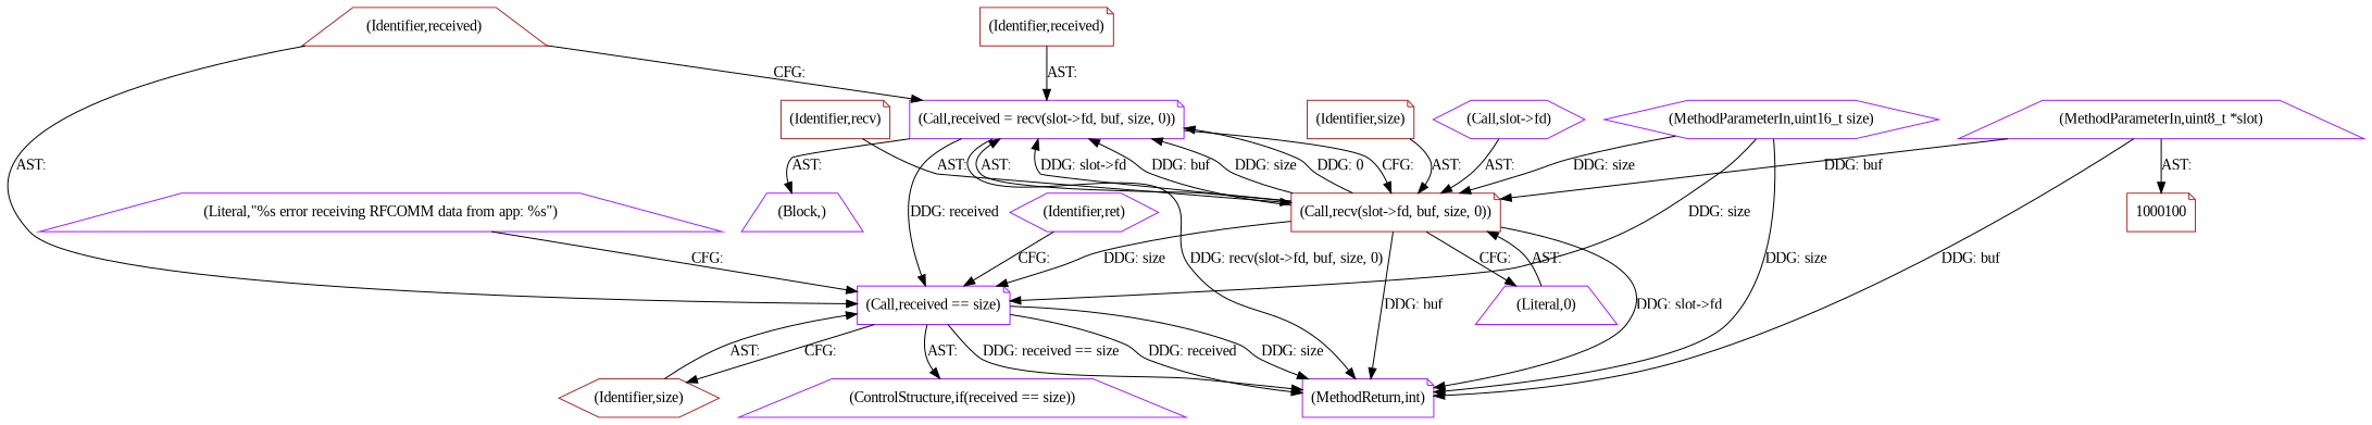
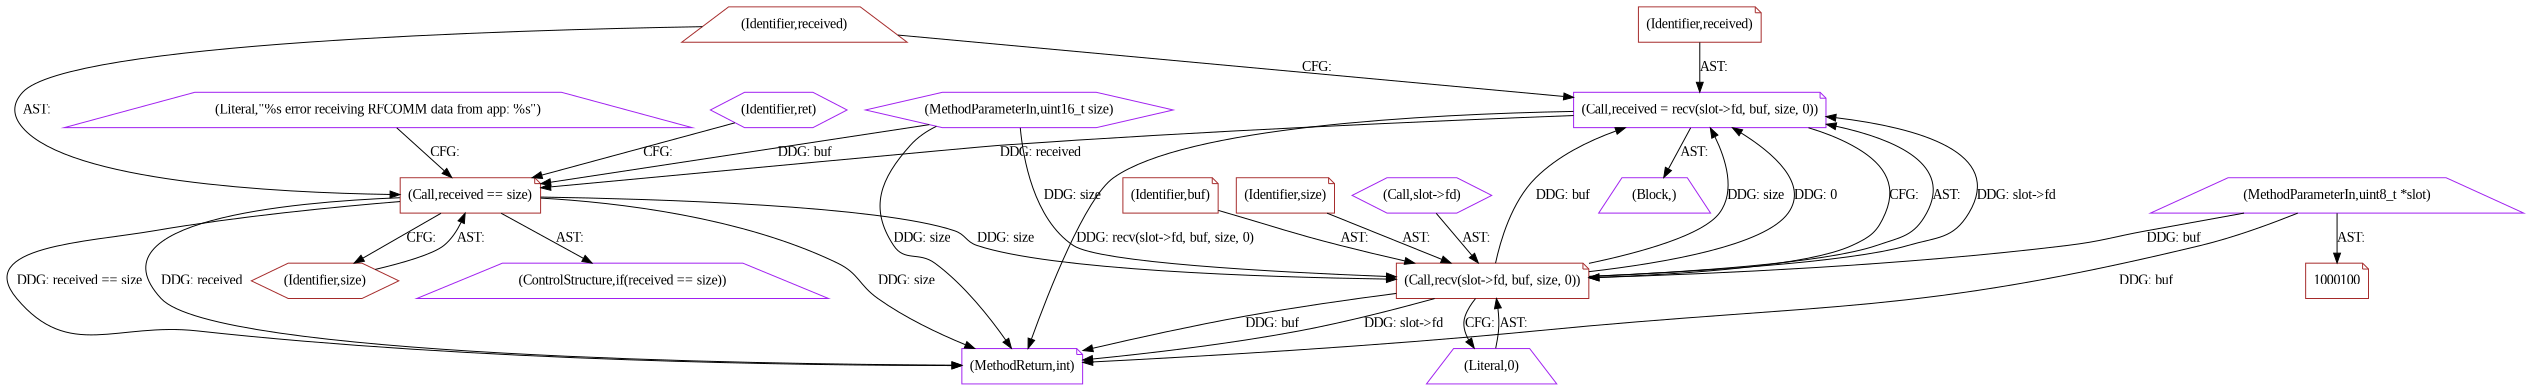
  digraph {
    fontname="Liberation Serif"
    node [color=purple fontname="Liberation Serif" shape=note]
    edge [fontname="Liberation Serif"]
    n1 [label="(Call,received = recv(slot->fd, buf, size, 0))"]
    n2 [color=brown label="(Call,recv(slot->fd, buf, size, 0))"]
-   n3 [label="(Call,received == size)"]
+   n3 [color=brown label="(Call,received == size)"]
    n4 [label="(Block,)" shape=trapezium]
    n5 [label="(MethodReturn,int)"]
    n6 [label="(Literal,0)" shape=trapezium]
    n7 [color=brown label="(Identifier,size)" shape=hexagon]
    n8 [label="(ControlStructure,if(received == size))" shape=trapezium]
    n9 [label="(MethodParameterIn,uint8_t *slot)" shape=trapezium]
    1000100 [color=brown]
    n11 [label="(MethodParameterIn,uint16_t size)" shape=hexagon]
-   n12 [color=brown label="(Identifier,recv)"]
+   n12 [color=brown label="(Identifier,buf)"]
    n13 [color=brown label="(Identifier,received)" shape=trapezium]
    n14 [color=brown label="(Identifier,received)"]
    n15 [color=brown label="(Identifier,size)"]
    n16 [label="(Literal,\"%s error receiving RFCOMM data from app: %s\")" shape=trapezium]
    n17 [label="(Call,slot->fd)" shape=hexagon]
    n18 [label="(Identifier,ret)" shape=hexagon]
    n1 -> n2 [label="CFG: "]
    n1 -> n3 [label="DDG: received"]
    n1 -> n4 [label="AST: "]
    n1 -> n5 [label="DDG: recv(slot->fd, buf, size, 0)"]
    n2 -> n1 [label="AST: "]
    n2 -> n1 [label="DDG: slot->fd"]
    n2 -> n1 [label="DDG: buf"]
    n2 -> n1 [label="DDG: size"]
    n2 -> n1 [label="DDG: 0"]
-   n2 -> n3 [label="DDG: size"]
+   n3 -> n2 [label="DDG: size"]
    n2 -> n5 [label="DDG: buf"]
    n2 -> n5 [label="DDG: slot->fd"]
    n2 -> n6 [label="CFG: "]
    n3 -> n5 [label="DDG: received"]
    n3 -> n5 [label="DDG: size"]
    n3 -> n5 [label="DDG: received == size"]
    n3 -> n7 [label="CFG: "]
    n3 -> n8 [label="AST: "]
    n6 -> n2 [label="AST: "]
    n7 -> n3 [label="AST: "]
    n9 -> n2 [label="DDG: buf"]
    n9 -> n5 [label="DDG: buf"]
    n9 -> 1000100 [label="AST: "]
    n11 -> n2 [label="DDG: size"]
-   n11 -> n3 [label="DDG: size"]
+   n11 -> n3 [label="DDG: buf"]
    n11 -> n5 [label="DDG: size"]
    n12 -> n2 [label="AST: "]
    n13 -> n1 [label="CFG: "]
    n13 -> n3 [label="AST: "]
    n14 -> n1 [label="AST: "]
    n15 -> n2 [label="AST: "]
    n16 -> n3 [label="CFG: "]
    n17 -> n2 [label="AST: "]
    n18 -> n3 [label="CFG: "]
  }
